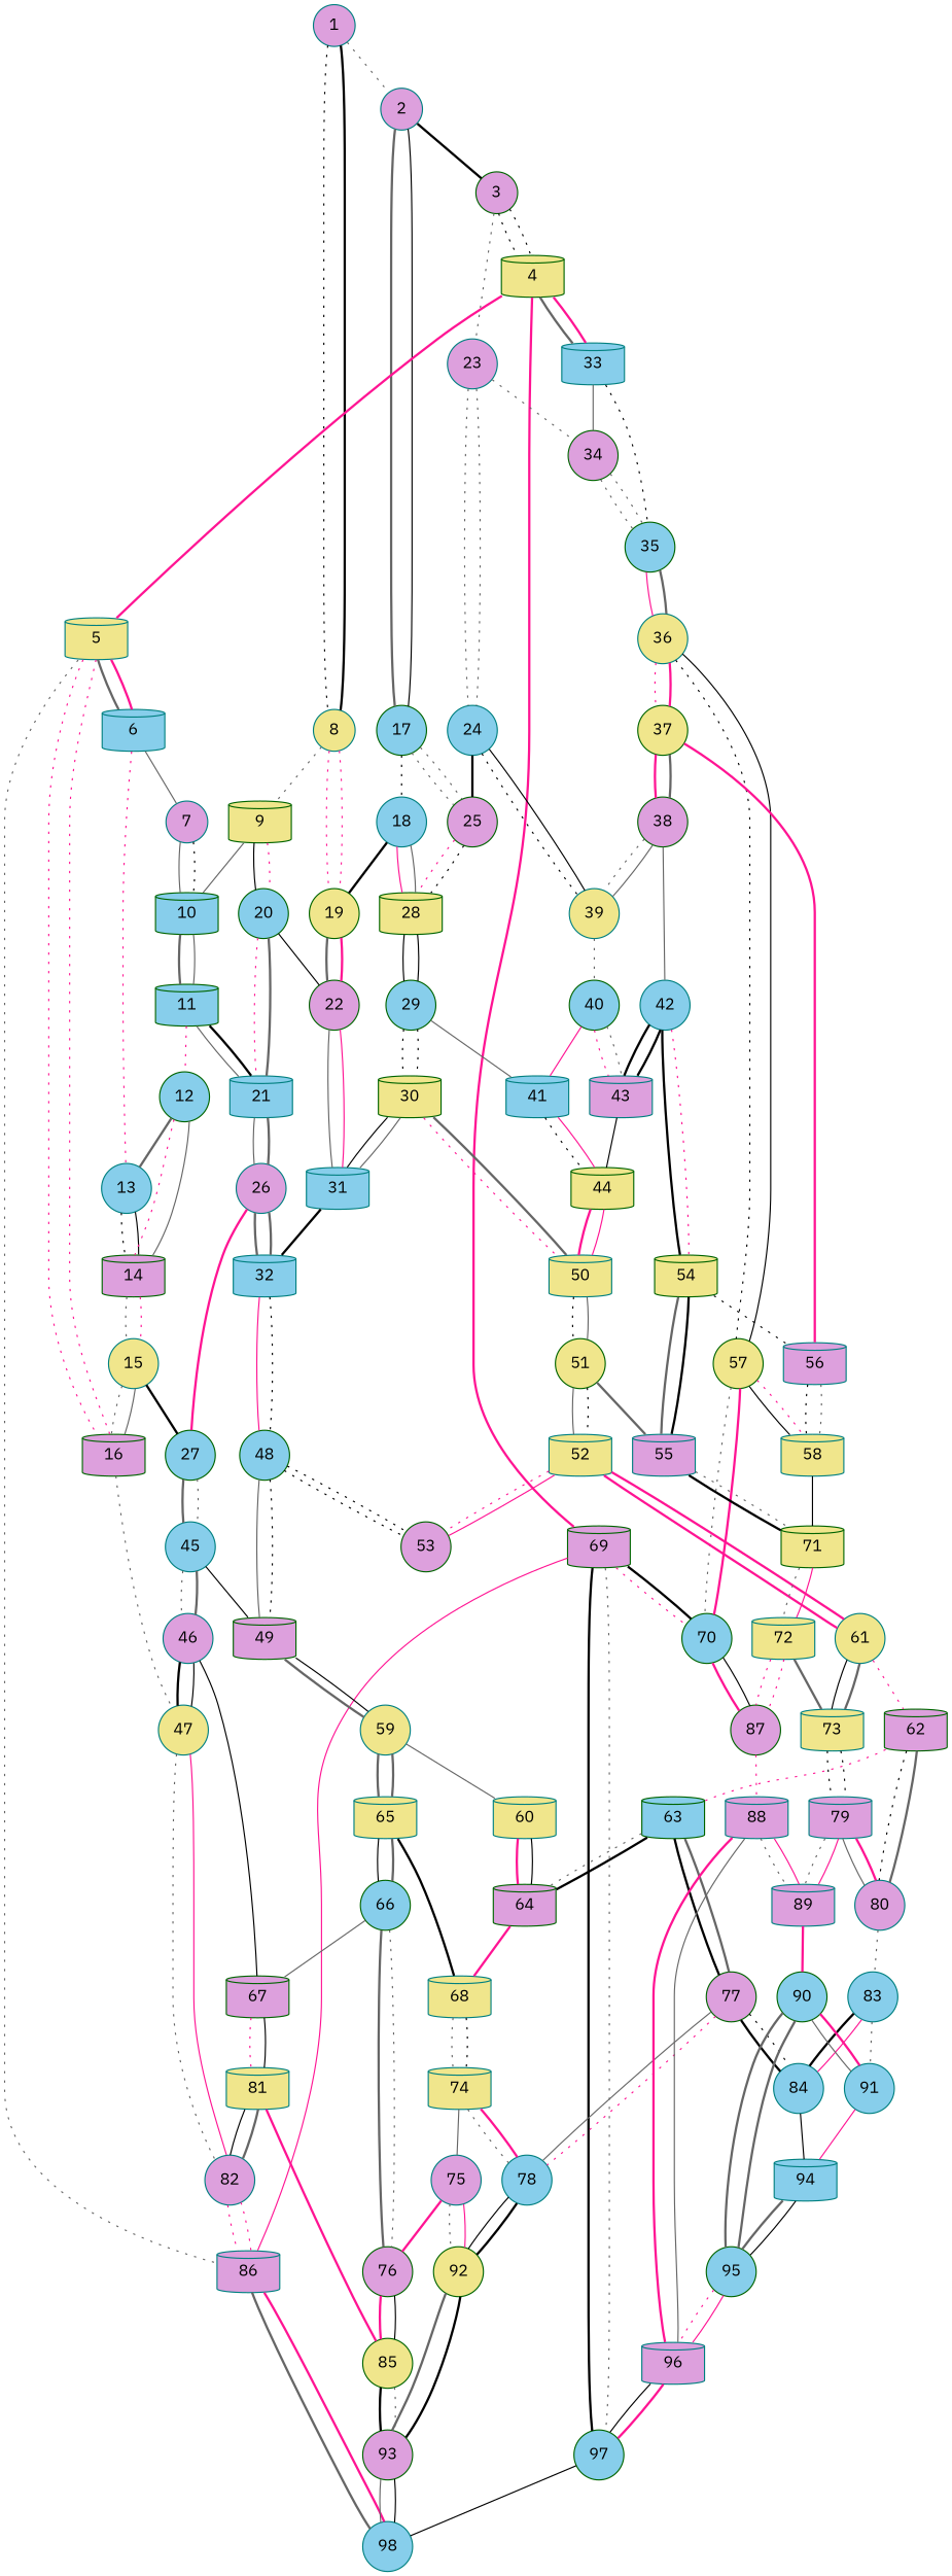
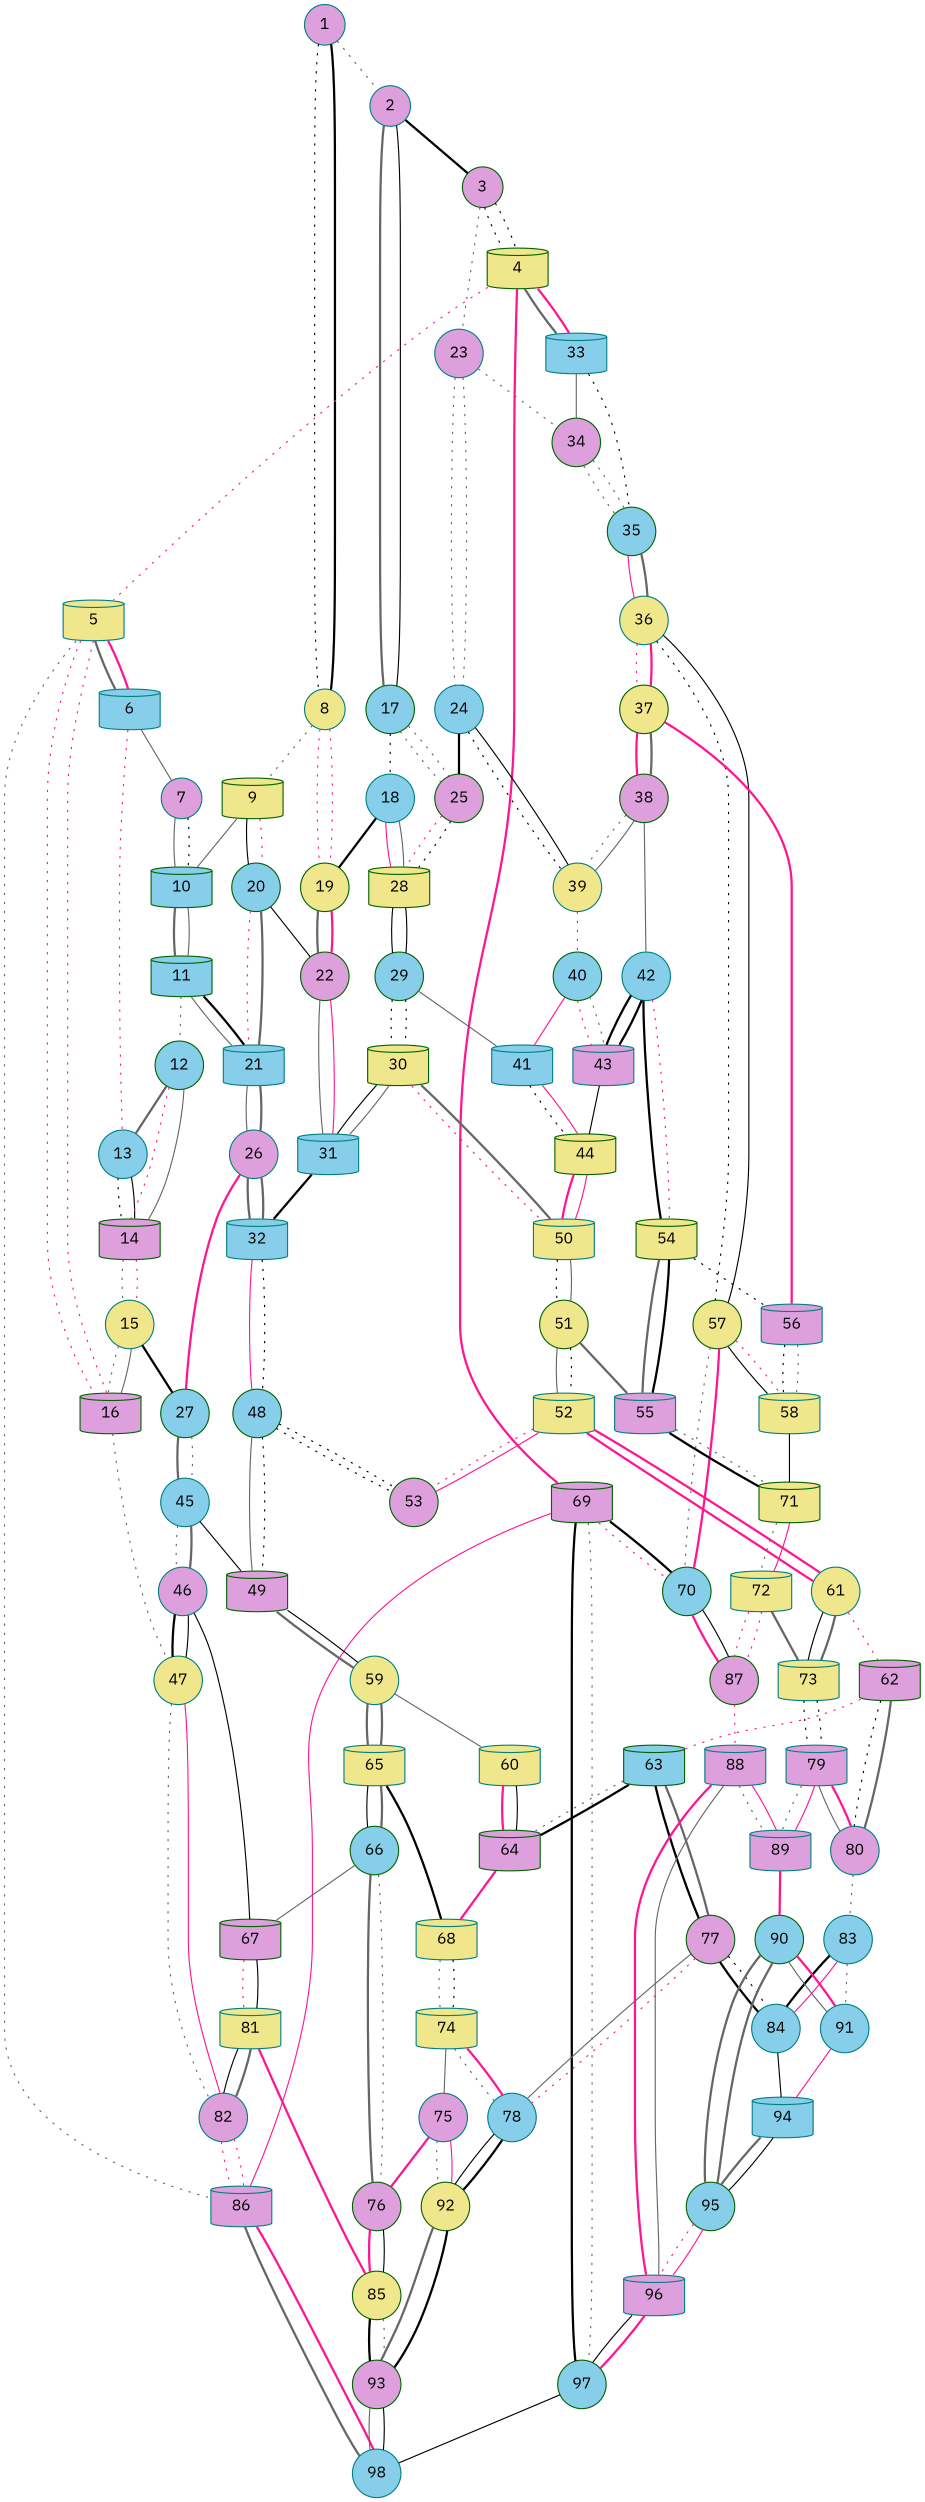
  graph {
    fontname="IBM Plex Sans"
    node [color=teal fillcolor=plum fontname="IBM Plex Sans" shape=circle style=filled]
    edge [color=gray40 fontname="IBM Plex Sans" style=dotted]
    1
    2
    8 [fillcolor=khaki]
    3 [color=darkgreen]
    17 [color=darkgreen fillcolor=skyblue]
    9 [color=darkgreen fillcolor=khaki shape=cylinder]
    19 [color=darkgreen fillcolor=khaki]
    4 [color=darkgreen fillcolor=khaki shape=cylinder]
    23
    18 [fillcolor=skyblue]
    25 [color=darkgreen]
    5 [fillcolor=khaki shape=cylinder]
    33 [fillcolor=skyblue shape=cylinder]
    69 [color=darkgreen shape=cylinder]
    24 [fillcolor=skyblue]
    34 [color=darkgreen]
    6 [fillcolor=skyblue shape=cylinder]
    16 [color=darkgreen shape=cylinder]
    86 [shape=cylinder]
    35 [color=darkgreen fillcolor=skyblue]
    70 [color=darkgreen fillcolor=skyblue]
    97 [color=darkgreen fillcolor=skyblue]
    7
    13 [fillcolor=skyblue]
    47 [fillcolor=khaki]
    98 [fillcolor=skyblue]
    10 [color=darkgreen fillcolor=skyblue shape=cylinder]
    14 [color=darkgreen shape=cylinder]
    11 [color=darkgreen fillcolor=skyblue shape=cylinder]
    20 [color=darkgreen fillcolor=skyblue]
    22 [color=darkgreen]
    21 [fillcolor=skyblue shape=cylinder]
    12 [color=darkgreen fillcolor=skyblue]
    26
    15 [fillcolor=khaki]
    27 [color=darkgreen fillcolor=skyblue]
    45 [fillcolor=skyblue]
    82
    28 [color=darkgreen fillcolor=khaki shape=cylinder]
    29 [color=darkgreen fillcolor=skyblue]
    31 [fillcolor=skyblue shape=cylinder]
    32 [fillcolor=skyblue shape=cylinder]
    39 [fillcolor=khaki]
    40 [color=darkgreen fillcolor=skyblue]
    48 [color=darkgreen fillcolor=skyblue]
    46
    49 [color=darkgreen shape=cylinder]
    30 [color=darkgreen fillcolor=khaki shape=cylinder]
    41 [fillcolor=skyblue shape=cylinder]
    50 [fillcolor=khaki shape=cylinder]
    44 [color=darkgreen fillcolor=khaki shape=cylinder]
    51 [color=darkgreen fillcolor=khaki]
    53 [color=darkgreen]
    36 [fillcolor=khaki]
    37 [color=darkgreen fillcolor=khaki]
    57 [color=darkgreen fillcolor=khaki]
    38 [color=darkgreen]
    56 [shape=cylinder]
    58 [fillcolor=khaki shape=cylinder]
    42 [fillcolor=skyblue]
    43 [shape=cylinder]
    54 [color=darkgreen fillcolor=khaki shape=cylinder]
    55 [shape=cylinder]
    67 [color=darkgreen shape=cylinder]
    59 [fillcolor=khaki]
    81 [fillcolor=khaki shape=cylinder]
    60 [fillcolor=khaki shape=cylinder]
    65 [fillcolor=khaki shape=cylinder]
    52 [fillcolor=khaki shape=cylinder]
    61 [fillcolor=khaki]
    71 [color=darkgreen fillcolor=khaki shape=cylinder]
    62 [color=darkgreen shape=cylinder]
    73 [fillcolor=khaki shape=cylinder]
    72 [fillcolor=khaki shape=cylinder]
    87 [color=darkgreen]
    64 [color=darkgreen shape=cylinder]
    68 [fillcolor=khaki shape=cylinder]
    66 [color=darkgreen fillcolor=skyblue]
    63 [color=darkgreen fillcolor=skyblue shape=cylinder]
    80
    79 [shape=cylinder]
    77 [color=darkgreen]
    83 [fillcolor=skyblue]
    78 [fillcolor=skyblue]
    84 [fillcolor=skyblue]
    74 [fillcolor=khaki shape=cylinder]
    76 [color=darkgreen]
    85 [color=darkgreen fillcolor=khaki]
    75
    88 [shape=cylinder]
    89 [shape=cylinder]
    92 [color=darkgreen fillcolor=khaki]
    93 [color=darkgreen]
    94 [fillcolor=skyblue shape=cylinder]
    90 [color=darkgreen fillcolor=skyblue]
    91 [fillcolor=skyblue]
    95 [color=darkgreen fillcolor=skyblue]
    96 [shape=cylinder]
    1 -- 2
    1 -- 8 [color=black]
    1 -- 8 [color=black style=bold]
    2 -- 3 [color=black style=bold]
    2 -- 17 [style=bold]
    2 -- 17 [color=black style=solid]
    8 -- 9
    8 -- 19 [color=deeppink]
    8 -- 19 [color=deeppink]
    3 -- 4 [color=black]
    3 -- 4 [color=black]
    3 -- 23
    17 -- 18 [color=black]
    17 -- 25
    17 -- 25
    9 -- 10 [style=solid]
    9 -- 20 [color=black style=solid]
    9 -- 20 [color=deeppink]
    19 -- 22 [style=bold]
    19 -- 22 [color=deeppink style=bold]
-   4 -- 5 [color=deeppink style=bold]
+   4 -- 5 [color=deeppink]
    4 -- 33 [style=bold]
    4 -- 33 [color=deeppink style=bold]
    4 -- 69 [color=deeppink style=bold]
    23 -- 24
    23 -- 24
    23 -- 34
    18 -- 19 [color=black style=bold]
    18 -- 28 [color=deeppink style=solid]
    18 -- 28 [style=solid]
    25 -- 28 [color=deeppink]
    25 -- 28 [color=black]
    5 -- 6 [style=bold]
    5 -- 6 [color=deeppink style=bold]
    5 -- 16 [color=deeppink]
    5 -- 16 [color=deeppink]
    5 -- 86
    33 -- 34 [style=solid]
    33 -- 35 [color=black]
    69 -- 86 [color=deeppink style=solid]
    69 -- 70 [color=deeppink]
    69 -- 70 [color=black style=bold]
    69 -- 97 [color=black style=bold]
    69 -- 97
    24 -- 25 [color=black style=bold]
    24 -- 39 [color=black]
    24 -- 39 [color=black style=solid]
    34 -- 35
    34 -- 35
    6 -- 7 [style=solid]
    6 -- 13 [color=deeppink]
    16 -- 47
    86 -- 98 [style=bold]
    86 -- 98 [color=deeppink style=bold]
    35 -- 36 [color=deeppink style=solid]
    35 -- 36 [style=bold]
    70 -- 87 [color=deeppink style=bold]
    70 -- 87 [color=black style=solid]
    97 -- 98 [color=black style=solid]
    7 -- 10 [style=solid]
    7 -- 10 [color=black]
    13 -- 14 [color=black]
    13 -- 14 [color=black style=solid]
    47 -- 82
    47 -- 82 [color=deeppink style=solid]
    10 -- 11 [style=bold]
    10 -- 11 [style=solid]
    14 -- 15
    14 -- 15 [color=deeppink]
    11 -- 21 [style=solid]
    11 -- 21 [color=black style=bold]
-   11 -- 12 [color=deeppink]
+   11 -- 12
    20 -- 22 [color=black style=solid]
    20 -- 21 [color=deeppink]
    20 -- 21 [style=bold]
    22 -- 31 [style=solid]
    22 -- 31 [color=deeppink style=solid]
    21 -- 26 [style=solid]
    21 -- 26 [style=bold]
    12 -- 13 [style=bold]
    12 -- 14 [color=deeppink]
    12 -- 14 [style=solid]
    26 -- 27 [color=deeppink style=bold]
    26 -- 32 [style=bold]
    26 -- 32 [style=bold]
    15 -- 16
    15 -- 16 [style=solid]
    15 -- 27 [color=black style=bold]
    27 -- 45 [style=bold]
    27 -- 45
    45 -- 46
    45 -- 46 [style=bold]
    45 -- 49 [color=black style=solid]
    82 -- 86 [color=deeppink]
    82 -- 86 [color=deeppink]
    28 -- 29 [color=black style=solid]
    28 -- 29 [color=black style=solid]
    29 -- 30 [color=black]
    29 -- 30 [color=black]
    29 -- 41 [style=solid]
    31 -- 32 [color=black style=bold]
    32 -- 48 [color=deeppink style=solid]
    32 -- 48 [color=black]
    39 -- 40
    40 -- 41 [color=deeppink style=solid]
    40 -- 43 [color=deeppink]
    40 -- 43
    48 -- 49 [style=solid]
    48 -- 49 [color=black]
    48 -- 53 [color=black]
    48 -- 53 [color=black]
    46 -- 47 [color=black style=bold]
    46 -- 47 [color=black style=solid]
    46 -- 67 [color=black style=solid]
    49 -- 59 [style=bold]
    49 -- 59 [color=black style=solid]
    30 -- 31 [color=black style=solid]
    30 -- 31 [style=solid]
    30 -- 50 [color=deeppink]
    30 -- 50 [style=bold]
    41 -- 44 [color=black]
    41 -- 44 [color=deeppink style=solid]
    50 -- 51 [color=black]
    50 -- 51 [style=solid]
    44 -- 50 [color=deeppink style=bold]
    44 -- 50 [color=deeppink style=solid]
    51 -- 55 [style=bold]
    51 -- 52 [style=solid]
    51 -- 52 [color=black]
    36 -- 37 [color=deeppink]
    36 -- 37 [color=deeppink style=bold]
    36 -- 57 [color=black]
    36 -- 57 [color=black style=solid]
    37 -- 38 [color=deeppink style=bold]
    37 -- 38 [style=bold]
    37 -- 56 [color=deeppink style=bold]
    57 -- 70
    57 -- 70 [color=deeppink style=bold]
    57 -- 58 [color=black style=solid]
    57 -- 58 [color=deeppink]
    38 -- 39
    38 -- 39 [style=solid]
    38 -- 42 [style=solid]
    56 -- 58 [color=black]
    56 -- 58
    58 -- 71 [color=black style=solid]
    42 -- 43 [color=black style=bold]
    42 -- 43 [color=black style=bold]
    42 -- 54 [color=black style=bold]
    42 -- 54 [color=deeppink]
    43 -- 44 [color=black style=solid]
    54 -- 56 [color=black]
    54 -- 55 [style=bold]
    54 -- 55 [color=black style=bold]
    55 -- 71 [color=black style=bold]
    55 -- 71
    67 -- 81 [color=deeppink]
    67 -- 81 [color=black style=solid]
    59 -- 60 [style=solid]
    59 -- 65 [style=bold]
    59 -- 65 [style=bold]
    81 -- 82 [color=black style=solid]
    81 -- 82 [style=bold]
    81 -- 85 [color=deeppink style=bold]
    60 -- 64 [color=deeppink style=bold]
    60 -- 64 [color=black style=solid]
    65 -- 68 [color=black style=bold]
    65 -- 66 [color=black style=solid]
    65 -- 66 [style=bold]
    52 -- 53 [color=deeppink]
    52 -- 53 [color=deeppink style=solid]
    52 -- 61 [color=deeppink style=bold]
    52 -- 61 [color=deeppink style=bold]
    61 -- 62 [color=deeppink]
    61 -- 73 [color=black style=solid]
    61 -- 73 [style=bold]
    71 -- 72
    71 -- 72 [color=deeppink style=solid]
    62 -- 63 [color=deeppink]
    62 -- 80 [color=black]
    62 -- 80 [style=bold]
    73 -- 79 [color=black]
    73 -- 79 [color=black]
    72 -- 73 [style=bold]
    72 -- 87 [color=deeppink]
    72 -- 87 [color=deeppink]
    87 -- 88 [color=deeppink]
    64 -- 68 [color=deeppink style=bold]
    68 -- 74
    68 -- 74 [color=black]
    66 -- 67 [style=solid]
    66 -- 76 [style=bold]
    66 -- 76
    63 -- 64
    63 -- 64 [color=black style=bold]
    63 -- 77 [color=black style=bold]
    63 -- 77 [style=bold]
    80 -- 83
    79 -- 80 [style=solid]
    79 -- 80 [color=deeppink style=bold]
    79 -- 89
    79 -- 89 [color=deeppink style=solid]
    77 -- 78 [style=solid]
    77 -- 78 [color=deeppink]
    77 -- 84 [color=black style=bold]
    77 -- 84 [color=black]
    83 -- 84 [color=black style=bold]
    83 -- 84 [color=deeppink style=solid]
    83 -- 91
    78 -- 92 [color=black style=solid]
    78 -- 92 [color=black style=bold]
    84 -- 94 [color=black style=solid]
    74 -- 78
    74 -- 78 [color=deeppink style=bold]
    74 -- 75 [style=solid]
    76 -- 85 [color=deeppink style=bold]
    76 -- 85 [color=black style=solid]
    85 -- 93 [color=black style=bold]
    85 -- 93
    75 -- 76 [color=deeppink style=bold]
    75 -- 92
    75 -- 92 [color=deeppink style=solid]
    88 -- 89
    88 -- 89 [color=deeppink style=solid]
    88 -- 96 [color=deeppink style=bold]
    88 -- 96 [style=solid]
    89 -- 90 [color=deeppink style=bold]
    92 -- 93 [style=bold]
    92 -- 93 [color=black style=bold]
    93 -- 98 [style=solid]
    93 -- 98 [color=black style=solid]
    94 -- 95 [style=bold]
    94 -- 95 [color=black style=solid]
    90 -- 91 [style=solid]
    90 -- 91 [color=deeppink style=bold]
    90 -- 95 [style=bold]
    90 -- 95 [style=bold]
    91 -- 94 [color=deeppink style=solid]
    95 -- 96 [color=deeppink]
    95 -- 96 [color=deeppink style=solid]
    96 -- 97 [color=black style=solid]
    96 -- 97 [color=deeppink style=bold]
  }
